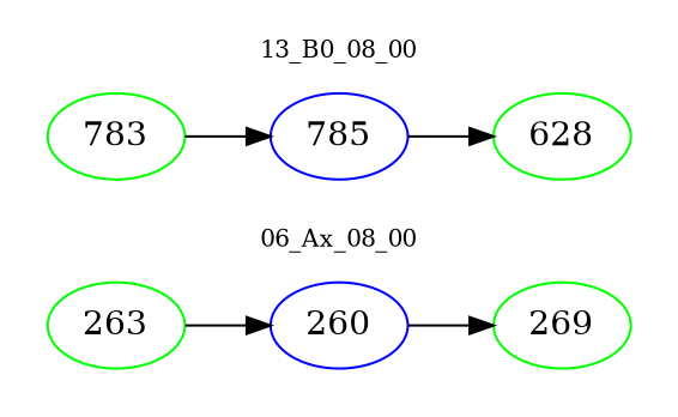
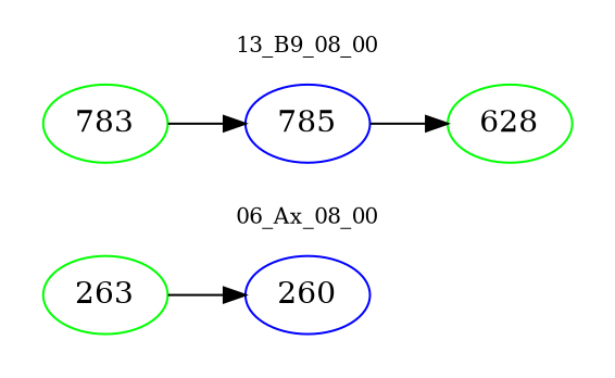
  digraph {
    rankdir=LR
    node [color=green]
    edge [color=black]
    n1 [label=263]
    n2 [color=blue label=260]
-   n3 [label=269]
    n4 [label=783]
    n5 [color=blue label=785]
    n6 [label=628]
    subgraph cluster_1 {
      color=white
      fontsize=10
      label="06_Ax_08_00"
      n1
      n2
-     n3
    }
    subgraph cluster_2 {
      color=white
      fontsize=10
-     label="13_B0_08_00"
+     label="13_B9_08_00"
      n4
      n5
      n6
    }
    n1 -> n2
-   n2 -> n3
    n4 -> n5
    n5 -> n6
  }
